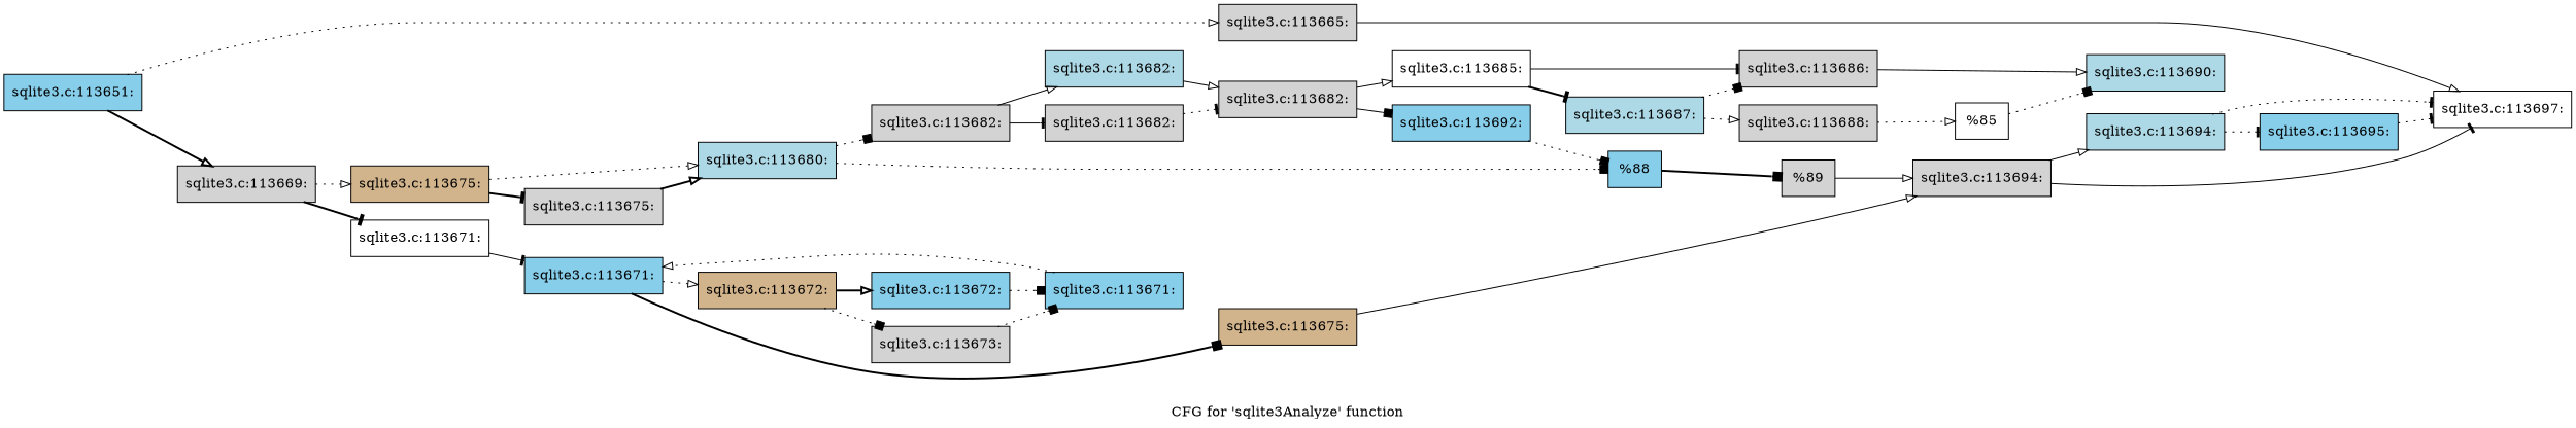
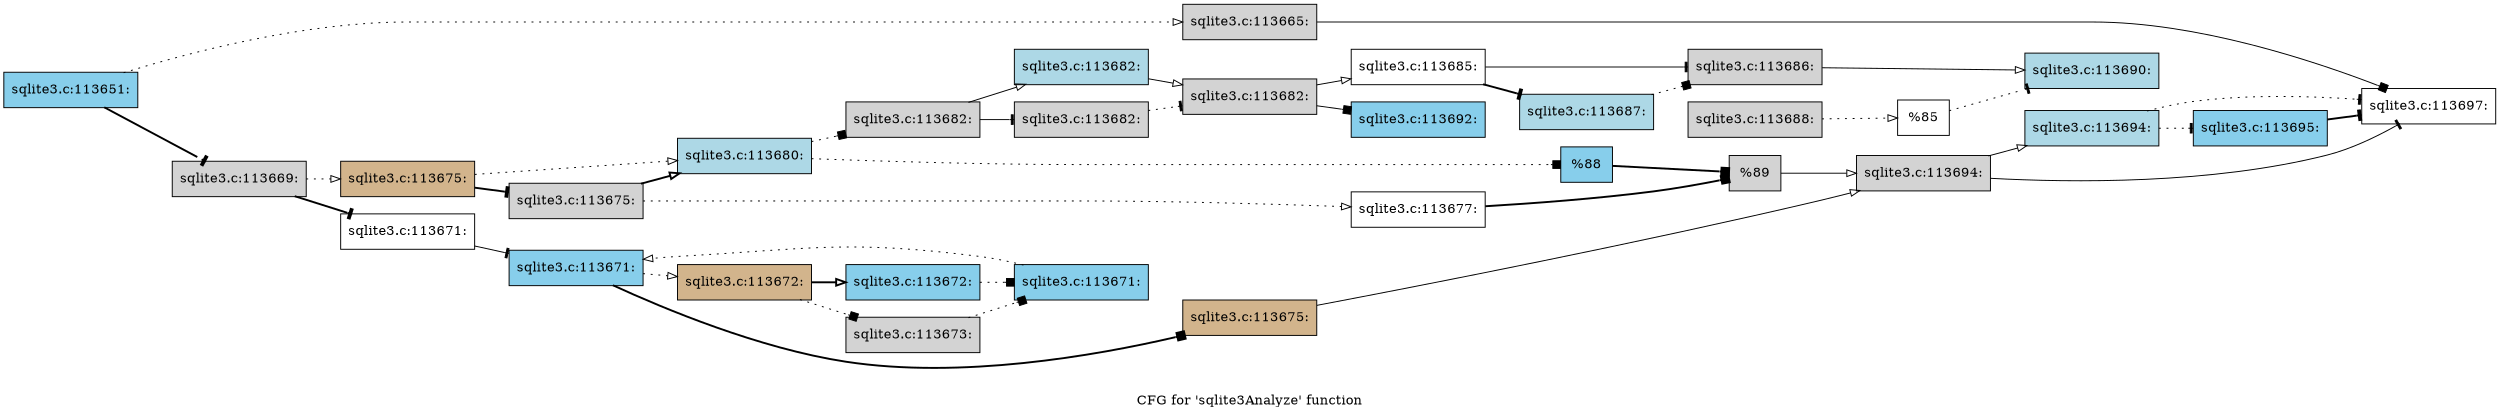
  digraph {
    label="CFG for 'sqlite3Analyze' function"
    rankdir=LR
    node [fillcolor=lightgrey shape=record style=filled]
    edge [arrowhead=onormal style=dotted]
    n1 [fillcolor=skyblue label="{sqlite3.c:113651:}"]
    n2 [label="{sqlite3.c:113665:}"]
    n3 [label="{sqlite3.c:113669:}"]
    n4 [fillcolor=white label="{sqlite3.c:113697:}"]
    n5 [fillcolor=white label="{sqlite3.c:113671:}"]
    n6 [fillcolor=tan label="{sqlite3.c:113675:}"]
    n7 [fillcolor=skyblue label="{sqlite3.c:113671:}"]
    n8 [label="{sqlite3.c:113675:}"]
    n9 [fillcolor=lightblue label="{sqlite3.c:113680:}"]
    n10 [fillcolor=tan label="{sqlite3.c:113672:}"]
    n11 [fillcolor=tan label="{sqlite3.c:113675:}"]
+   n12 [fillcolor=white label="{sqlite3.c:113677:}"]
    n13 [label="{sqlite3.c:113682:}"]
    n14 [fillcolor=skyblue label="{%88}"]
    n15 [fillcolor=skyblue label="{sqlite3.c:113672:}"]
    n16 [label="{sqlite3.c:113673:}"]
    n17 [label="{sqlite3.c:113694:}"]
    n18 [fillcolor=skyblue label="{sqlite3.c:113671:}"]
    n19 [fillcolor=lightblue label="{sqlite3.c:113694:}"]
    n20 [fillcolor=skyblue label="{sqlite3.c:113695:}"]
    n21 [label="{%89}"]
    n22 [label="{sqlite3.c:113682:}"]
    n23 [fillcolor=lightblue label="{sqlite3.c:113682:}"]
    n24 [label="{sqlite3.c:113682:}"]
    n25 [fillcolor=white label="{sqlite3.c:113685:}"]
    n26 [fillcolor=skyblue label="{sqlite3.c:113692:}"]
    n27 [label="{sqlite3.c:113686:}"]
    n28 [fillcolor=lightblue label="{sqlite3.c:113687:}"]
    n29 [fillcolor=lightblue label="{sqlite3.c:113690:}"]
    n30 [label="{sqlite3.c:113688:}"]
    n31 [fillcolor=white label="{%85}"]
    n1 -> n2
-   n1 -> n3 [style=bold]
-   n2 -> n4 [style=solid]
+   n1 -> n3 [arrowhead=tee style=bold]
+   n2 -> n4 [arrowhead=box style=solid]
    n3 -> n5 [arrowhead=tee style=bold]
    n3 -> n6
    n5 -> n7 [arrowhead=tee style=solid]
    n6 -> n8 [arrowhead=tee style=bold]
    n6 -> n9
    n7 -> n10
    n7 -> n11 [arrowhead=box style=bold]
    n8 -> n9 [style=bold]
+   n8 -> n12
    n9 -> n13 [arrowhead=box]
    n9 -> n14 [arrowhead=box]
    n10 -> n15 [style=bold]
    n10 -> n16 [arrowhead=box]
    n11 -> n17 [style=solid]
+   n12 -> n21 [arrowhead=box style=bold]
    n13 -> n22 [arrowhead=tee style=solid]
    n13 -> n23 [style=solid]
    n14 -> n21 [arrowhead=box style=bold]
    n15 -> n18 [arrowhead=box]
    n16 -> n18 [arrowhead=box]
    n17 -> n4 [arrowhead=tee style=solid]
    n17 -> n19 [style=solid]
    n18 -> n7
    n19 -> n4 [arrowhead=tee]
    n19 -> n20 [arrowhead=tee]
-   n20 -> n4 [arrowhead=tee]
+   n20 -> n4 [arrowhead=tee style=bold]
    n21 -> n17 [style=solid]
    n22 -> n24 [arrowhead=tee]
    n23 -> n24 [style=solid]
    n24 -> n25 [style=solid]
    n24 -> n26 [arrowhead=box style=solid]
    n25 -> n27 [arrowhead=tee style=solid]
    n25 -> n28 [arrowhead=tee style=bold]
-   n26 -> n14 [arrowhead=box]
    n27 -> n29 [style=solid]
    n28 -> n27 [arrowhead=box]
-   n28 -> n30
    n30 -> n31
-   n31 -> n29 [arrowhead=box]
+   n31 -> n29 [arrowhead=tee]
  }
